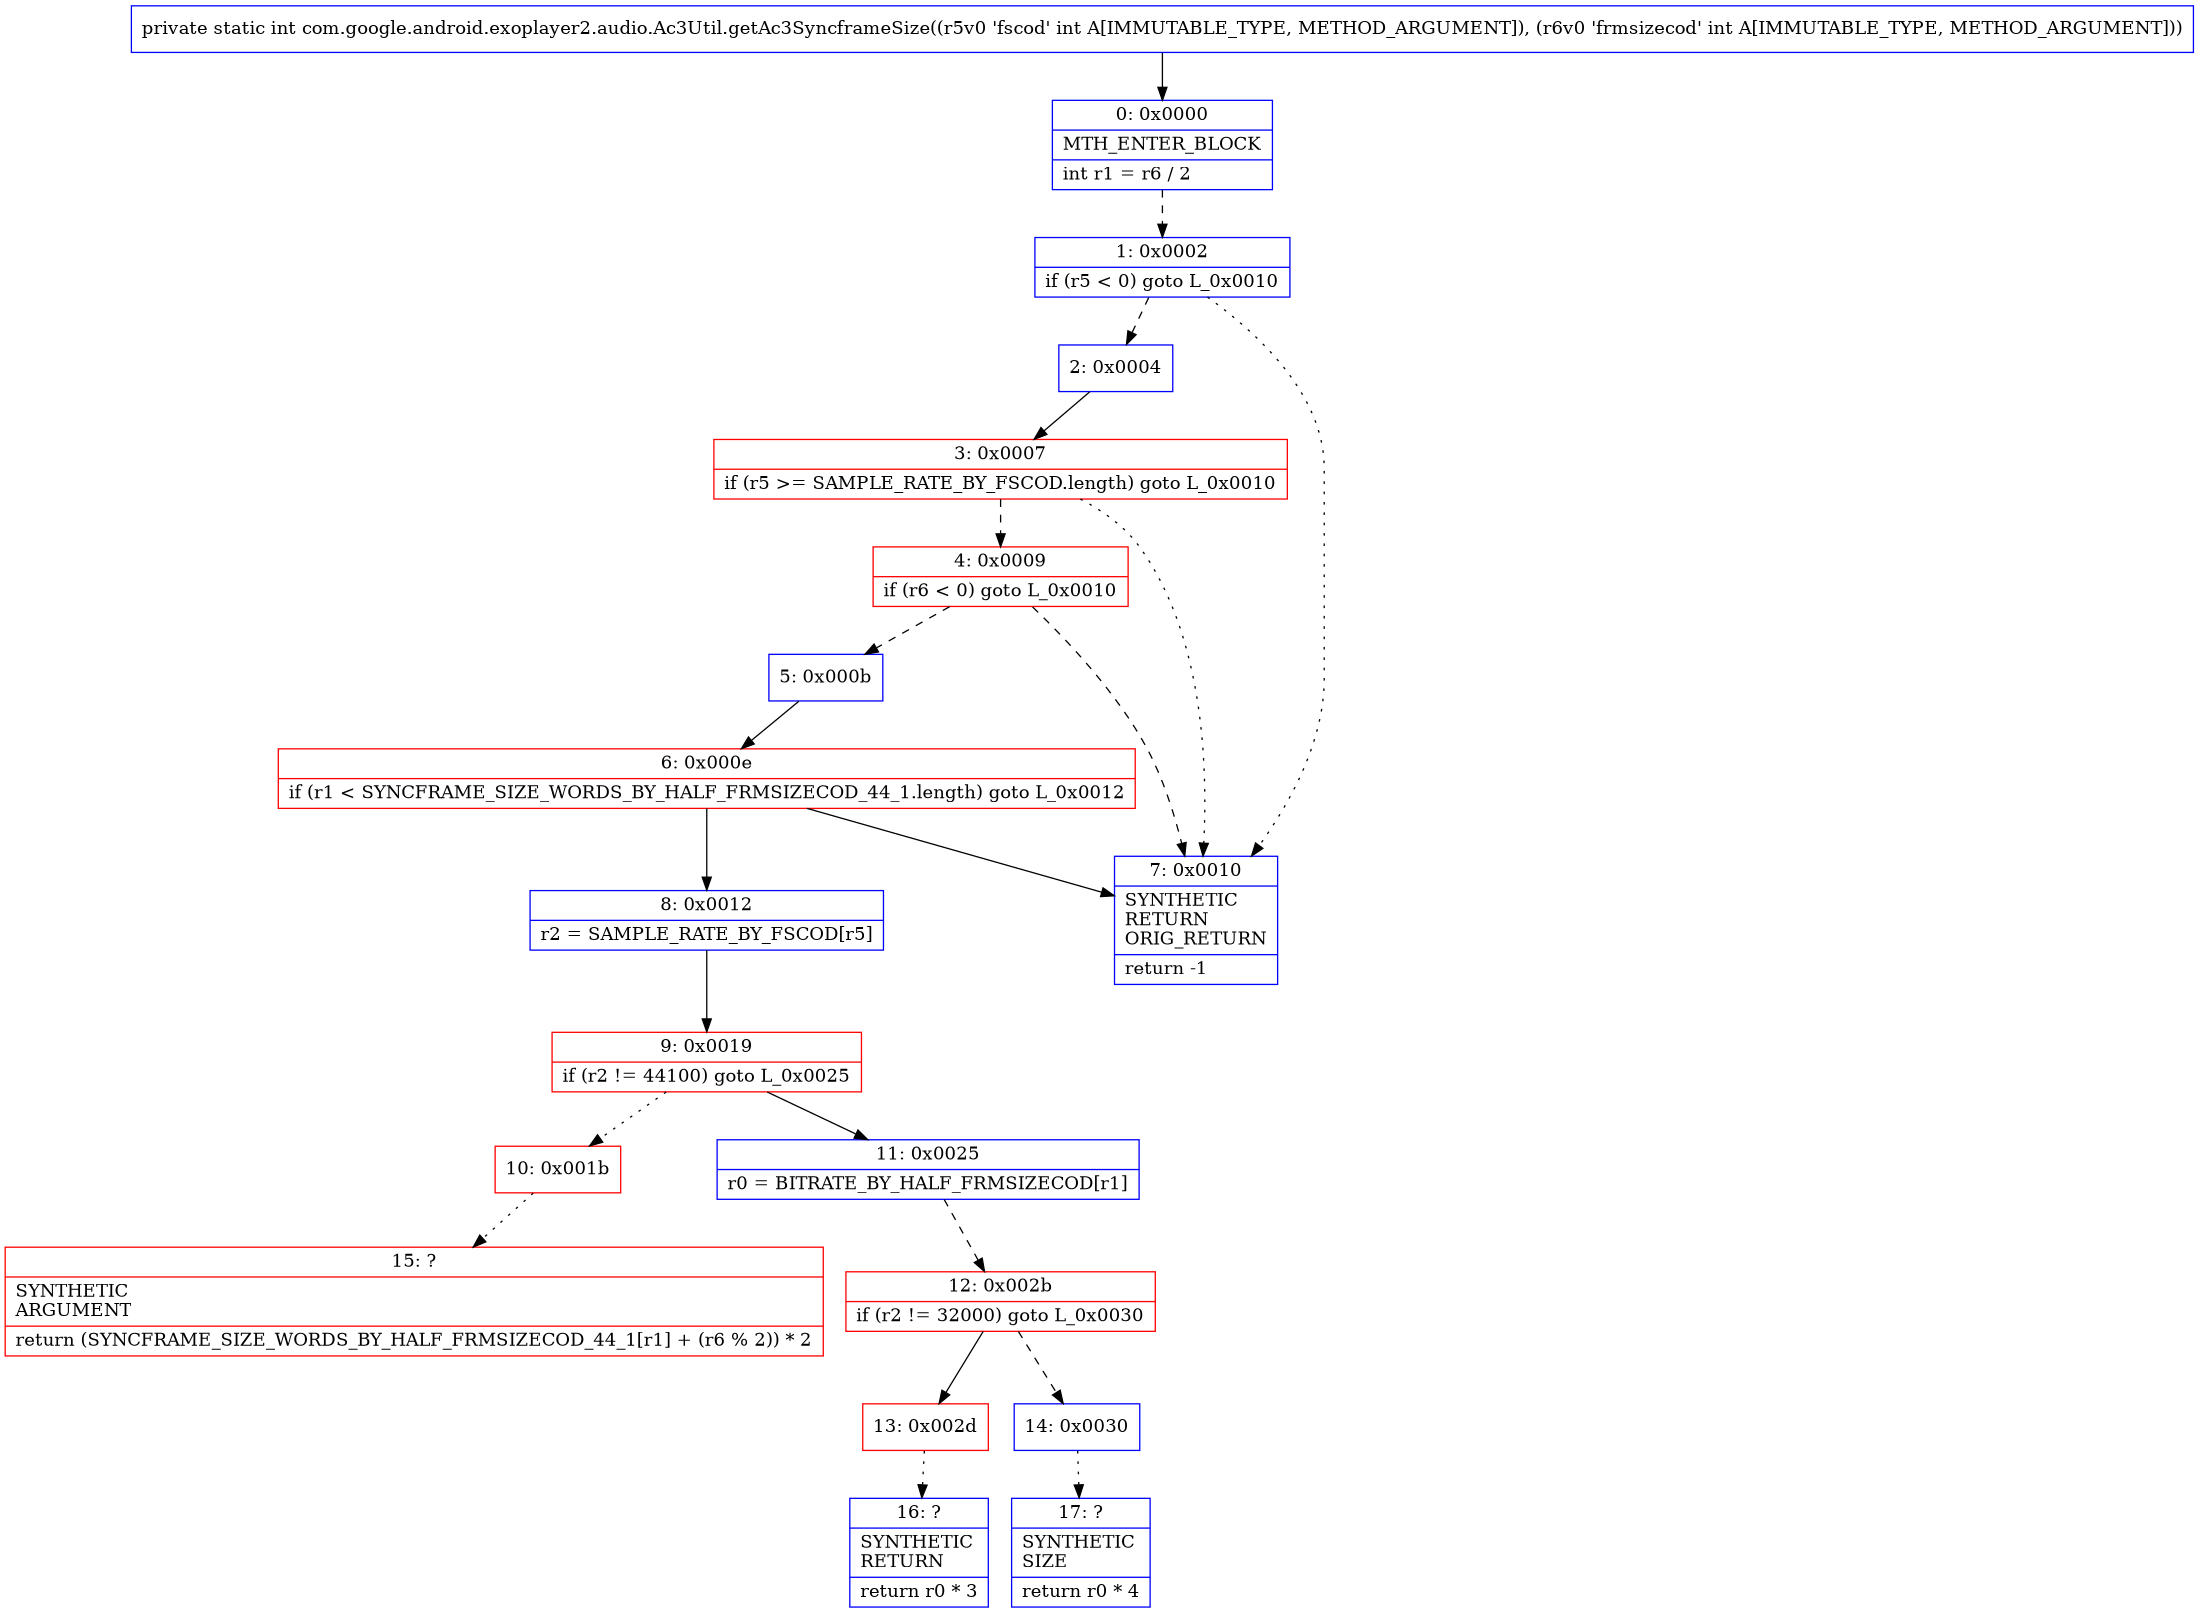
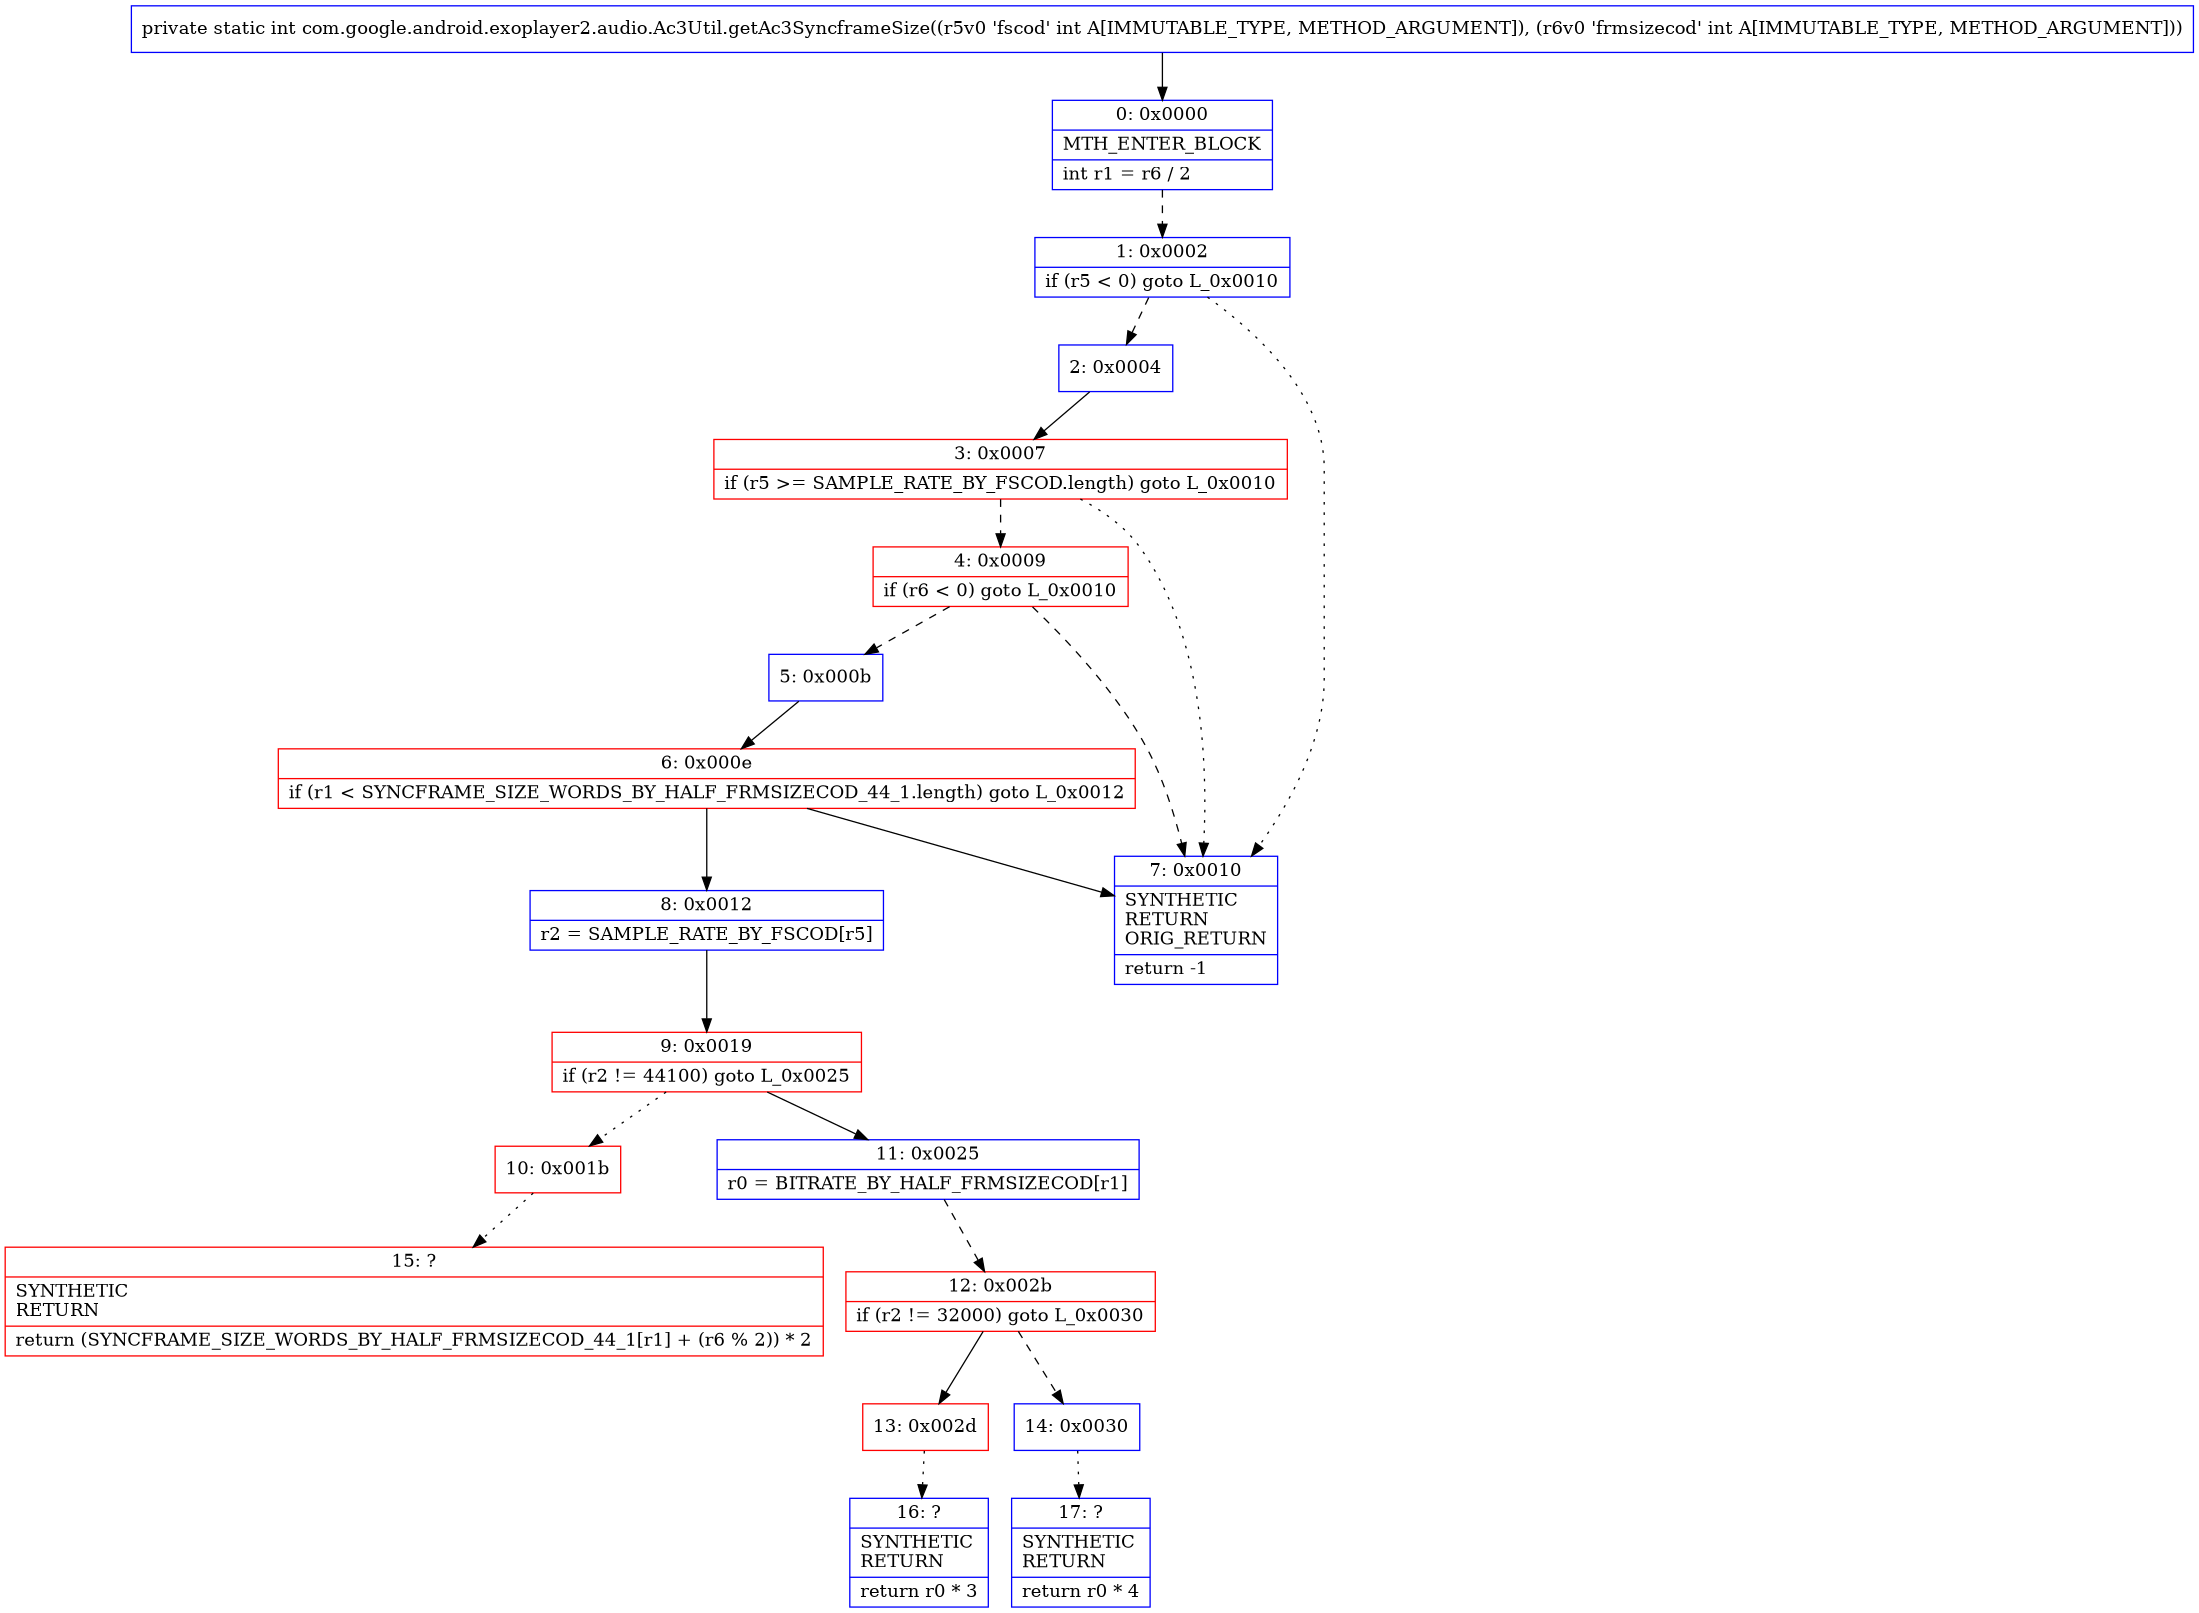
  digraph {
    node [color=blue shape=record]
    edge [style=solid]
    n1 [label="{0\:\ 0x0000|MTH_ENTER_BLOCK\l|int r1 = r6 \/ 2\l}"]
    n2 [label="{1\:\ 0x0002|if (r5 \< 0) goto L_0x0010\l}"]
    n3 [label="{2\:\ 0x0004}"]
    n4 [label="{7\:\ 0x0010|SYNTHETIC\lRETURN\lORIG_RETURN\l|return \-1\l}"]
    n5 [color=red label="{3\:\ 0x0007|if (r5 \>= SAMPLE_RATE_BY_FSCOD.length) goto L_0x0010\l}"]
    n6 [color=red label="{4\:\ 0x0009|if (r6 \< 0) goto L_0x0010\l}"]
    n7 [label="{5\:\ 0x000b}"]
    n8 [color=red label="{6\:\ 0x000e|if (r1 \< SYNCFRAME_SIZE_WORDS_BY_HALF_FRMSIZECOD_44_1.length) goto L_0x0012\l}"]
    n9 [label="{8\:\ 0x0012|r2 = SAMPLE_RATE_BY_FSCOD[r5]\l}"]
    n10 [color=red label="{9\:\ 0x0019|if (r2 != 44100) goto L_0x0025\l}"]
    n11 [color=red label="{10\:\ 0x001b}"]
    n12 [label="{11\:\ 0x0025|r0 = BITRATE_BY_HALF_FRMSIZECOD[r1]\l}"]
-   n13 [color=red label="{15\:\ ?|SYNTHETIC\lARGUMENT\l|return (SYNCFRAME_SIZE_WORDS_BY_HALF_FRMSIZECOD_44_1[r1] + (r6 % 2)) * 2\l}"]
+   n13 [color=red label="{15\:\ ?|SYNTHETIC\lRETURN\l|return (SYNCFRAME_SIZE_WORDS_BY_HALF_FRMSIZECOD_44_1[r1] + (r6 % 2)) * 2\l}"]
    n14 [color=red label="{12\:\ 0x002b|if (r2 != 32000) goto L_0x0030\l}"]
    n15 [color=red label="{13\:\ 0x002d}"]
    n16 [label="{14\:\ 0x0030}"]
    n17 [label="{16\:\ ?|SYNTHETIC\lRETURN\l|return r0 * 3\l}"]
-   n18 [label="{17\:\ ?|SYNTHETIC\lSIZE\l|return r0 * 4\l}"]
+   n18 [label="{17\:\ ?|SYNTHETIC\lRETURN\l|return r0 * 4\l}"]
    n19 [label="{private static int com.google.android.exoplayer2.audio.Ac3Util.getAc3SyncframeSize((r5v0 'fscod' int A[IMMUTABLE_TYPE, METHOD_ARGUMENT]), (r6v0 'frmsizecod' int A[IMMUTABLE_TYPE, METHOD_ARGUMENT])) }"]
    n1 -> n2 [style=dashed]
    n2 -> n3 [style=dashed]
    n2 -> n4 [style=dotted]
    n3 -> n5
    n5 -> n4 [style=dotted]
    n5 -> n6 [style=dashed]
    n6 -> n4 [style=dashed]
    n6 -> n7 [style=dashed]
    n7 -> n8
    n8 -> n4
    n8 -> n9
    n9 -> n10
    n10 -> n11 [style=dotted]
    n10 -> n12
    n11 -> n13 [style=dotted]
    n12 -> n14 [style=dashed]
    n14 -> n15
    n14 -> n16 [style=dashed]
    n15 -> n17 [style=dotted]
    n16 -> n18 [style=dotted]
    n19 -> n1
  }
